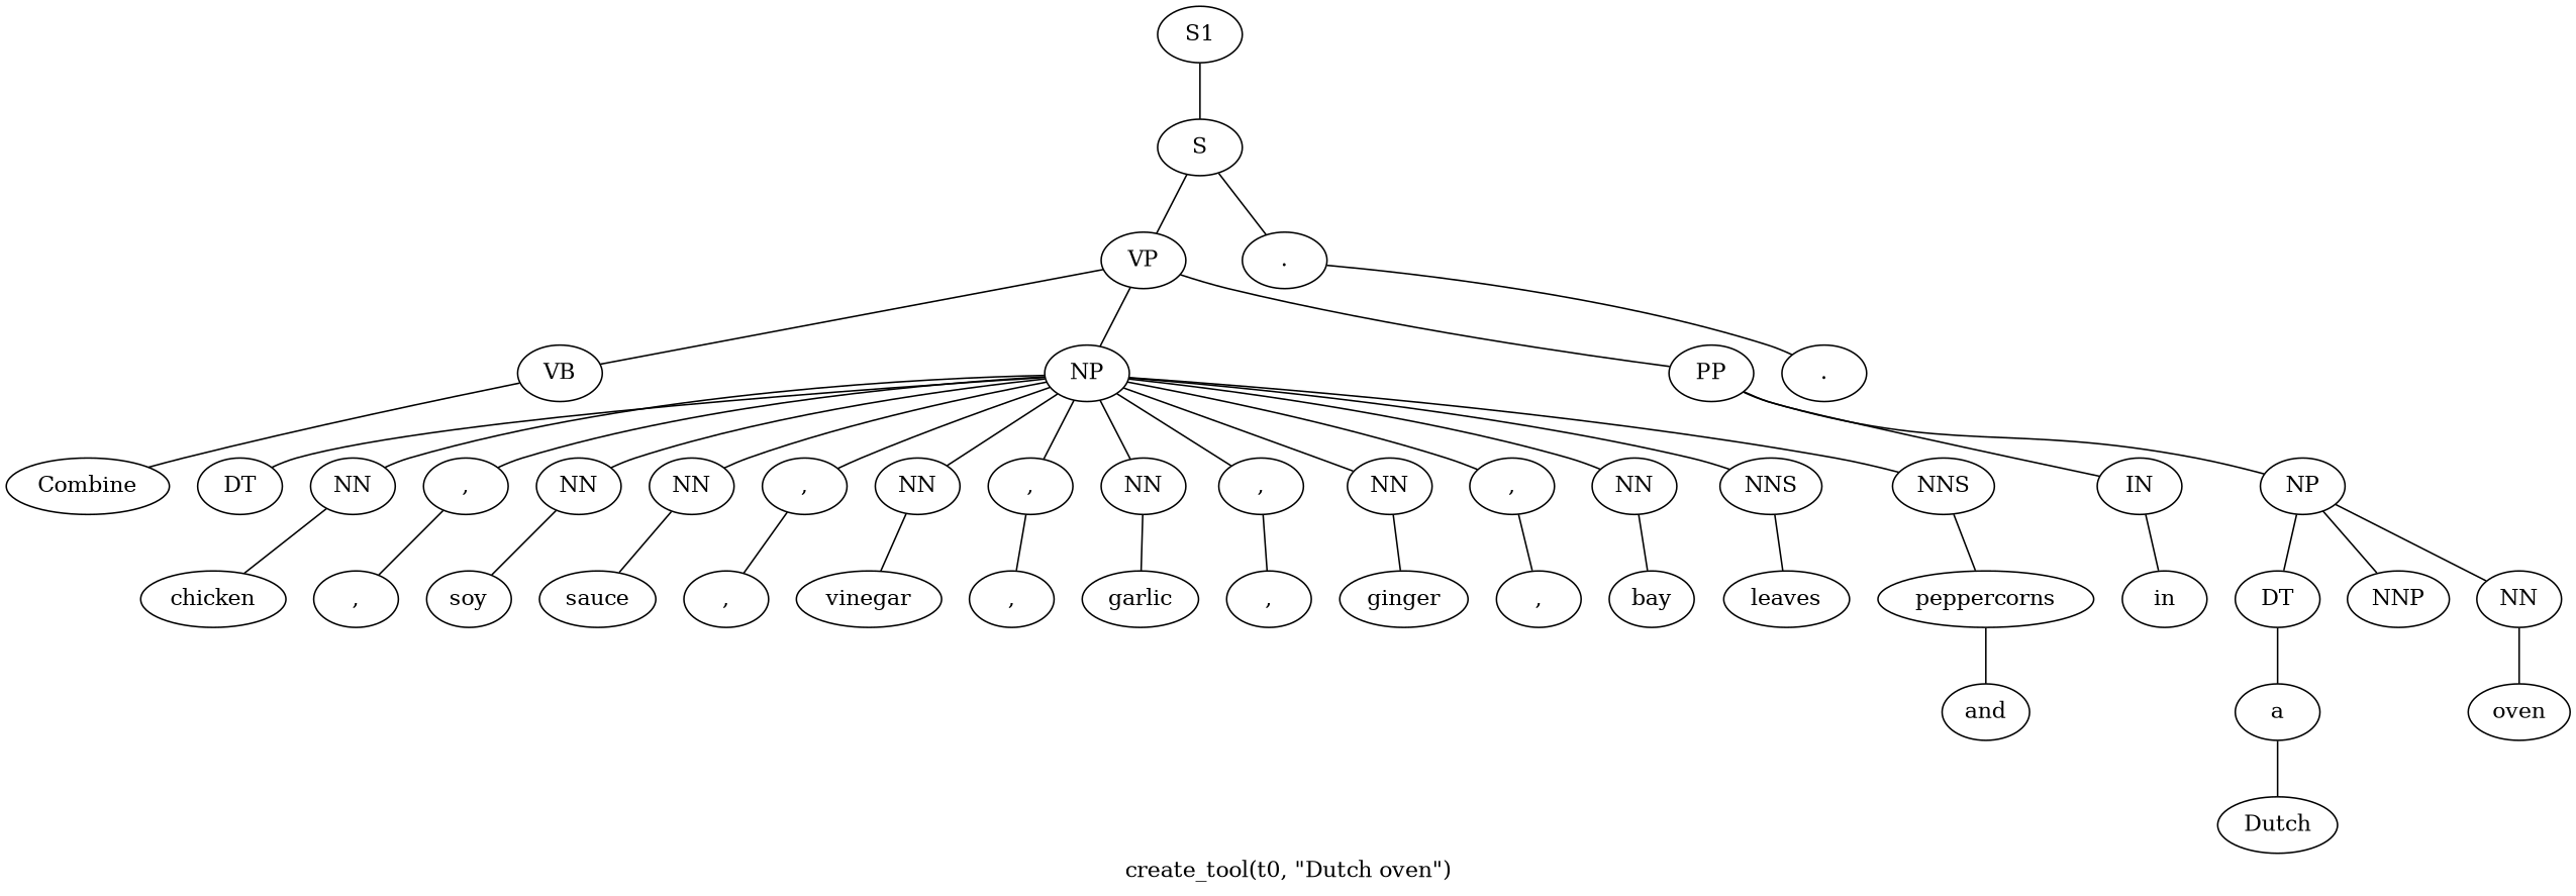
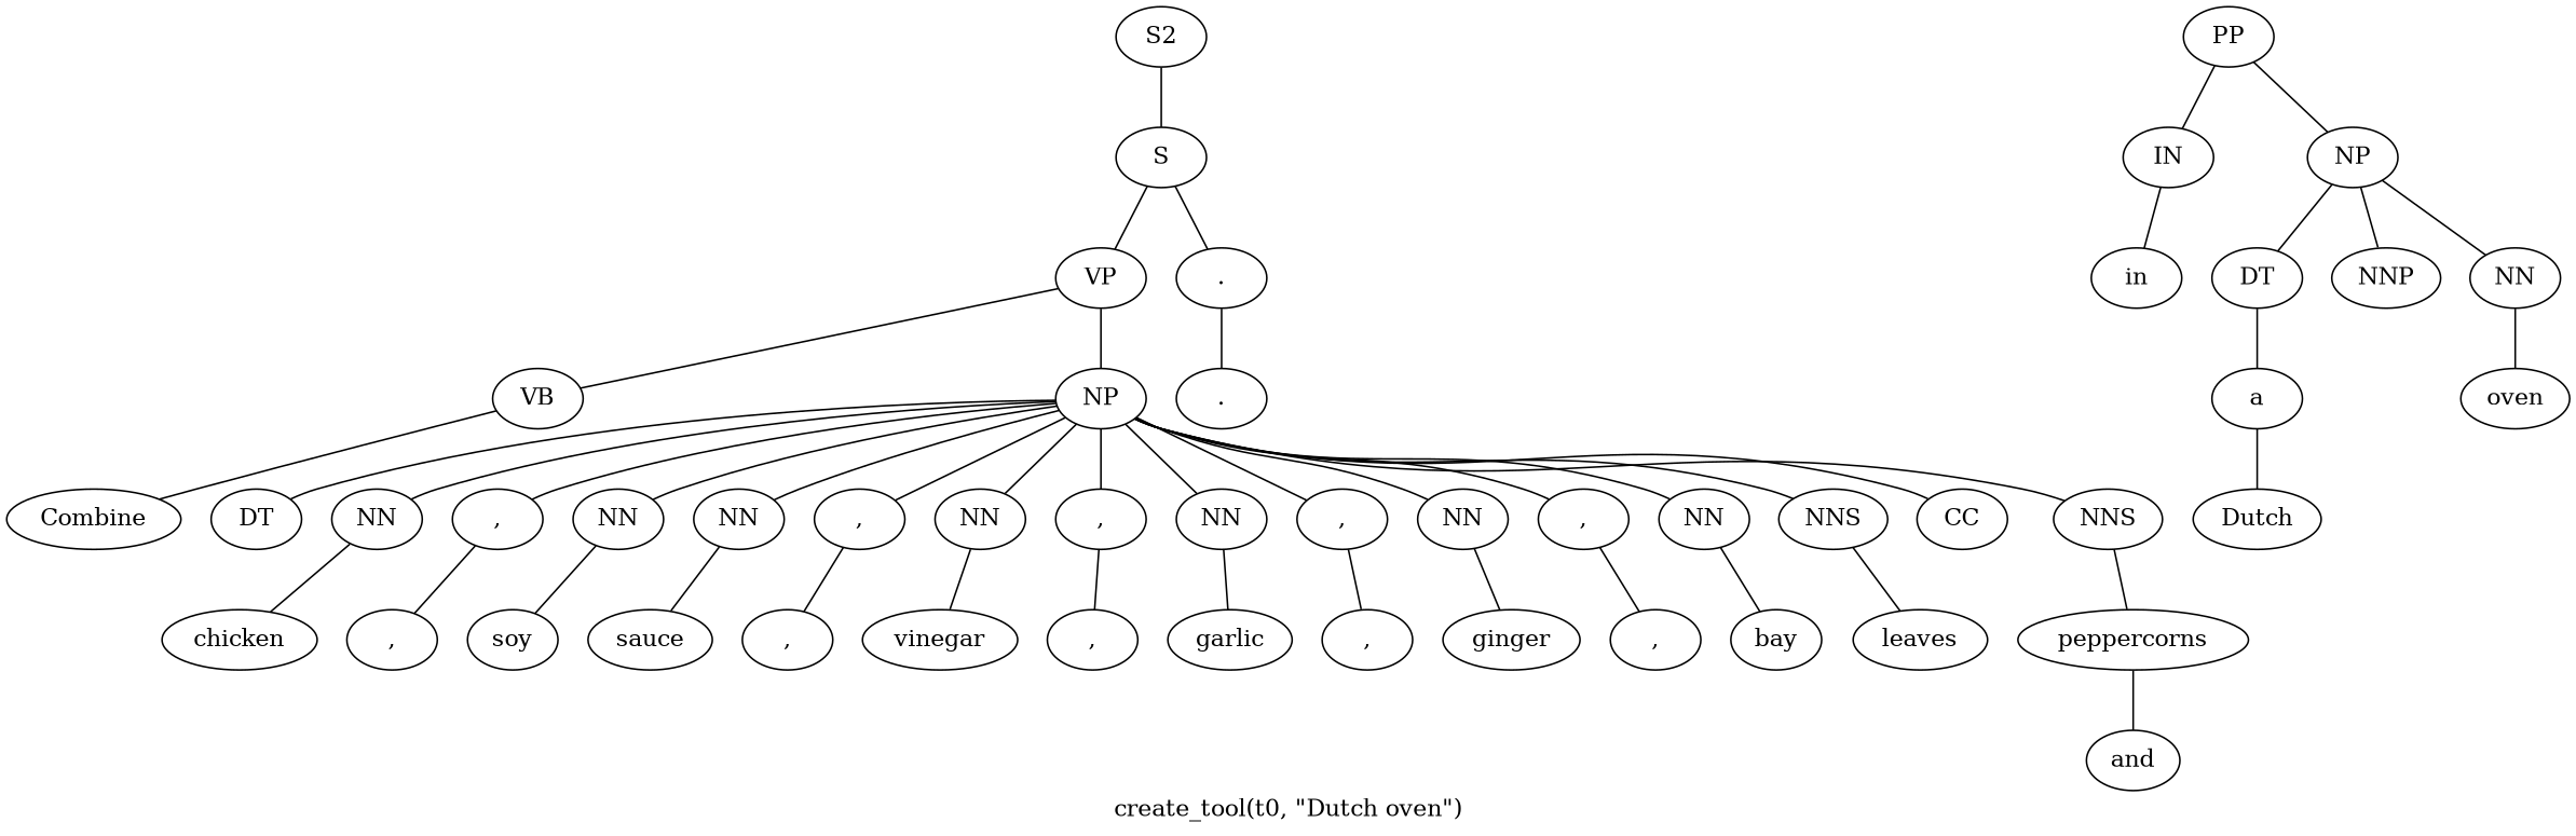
  graph {
    label="create_tool(t0, \"Dutch oven\")"
-   n1 [label=S1]
+   n1 [label=S2]
    n2 [label=S]
    n3 [label=VP]
    n4 [label="."]
    n5 [label=VB]
    n6 [label=NP]
    n7 [label=PP]
    n8 [label="."]
    n9 [label=Combine]
    n10 [label=DT]
    n11 [label=NN]
    n12 [label=","]
    n13 [label=NN]
    n14 [label=NN]
    n15 [label=","]
    n16 [label=NN]
    n17 [label=","]
    n18 [label=NN]
    n19 [label=","]
    n20 [label=NN]
    n21 [label=","]
    n22 [label=NN]
    n23 [label=NNS]
+   n24 [label=CC]
    n25 [label=NNS]
    n26 [label=IN]
    n27 [label=NP]
    n28 [label=chicken]
    n29 [label=","]
    n30 [label=soy]
    n31 [label=sauce]
    n32 [label=","]
    n33 [label=vinegar]
    n34 [label=","]
    n35 [label=garlic]
    n36 [label=","]
    n37 [label=ginger]
    n38 [label=","]
    n39 [label=bay]
    n40 [label=leaves]
    n41 [label=peppercorns]
    n42 [label=and]
    n43 [label=in]
    n44 [label=DT]
    n45 [label=NNP]
    n46 [label=NN]
    n47 [label=a]
    n48 [label=oven]
    n49 [label=Dutch]
    n1 -- n2
    n2 -- n3
    n2 -- n4
    n3 -- n5
    n3 -- n6
-   n3 -- n7
    n4 -- n8
    n5 -- n9
    n6 -- n10
    n6 -- n11
    n6 -- n12
    n6 -- n13
    n6 -- n14
    n6 -- n15
    n6 -- n16
    n6 -- n17
    n6 -- n18
    n6 -- n19
    n6 -- n20
    n6 -- n21
    n6 -- n22
    n6 -- n23
+   n6 -- n24
    n6 -- n25
    n7 -- n26
    n7 -- n27
    n11 -- n28
    n12 -- n29
    n13 -- n30
    n14 -- n31
    n15 -- n32
    n16 -- n33
    n17 -- n34
    n18 -- n35
    n19 -- n36
    n20 -- n37
    n21 -- n38
    n22 -- n39
    n23 -- n40
    n25 -- n41
    n26 -- n43
    n27 -- n44
    n27 -- n45
    n27 -- n46
    n41 -- n42
    n44 -- n47
    n46 -- n48
    n47 -- n49
  }
